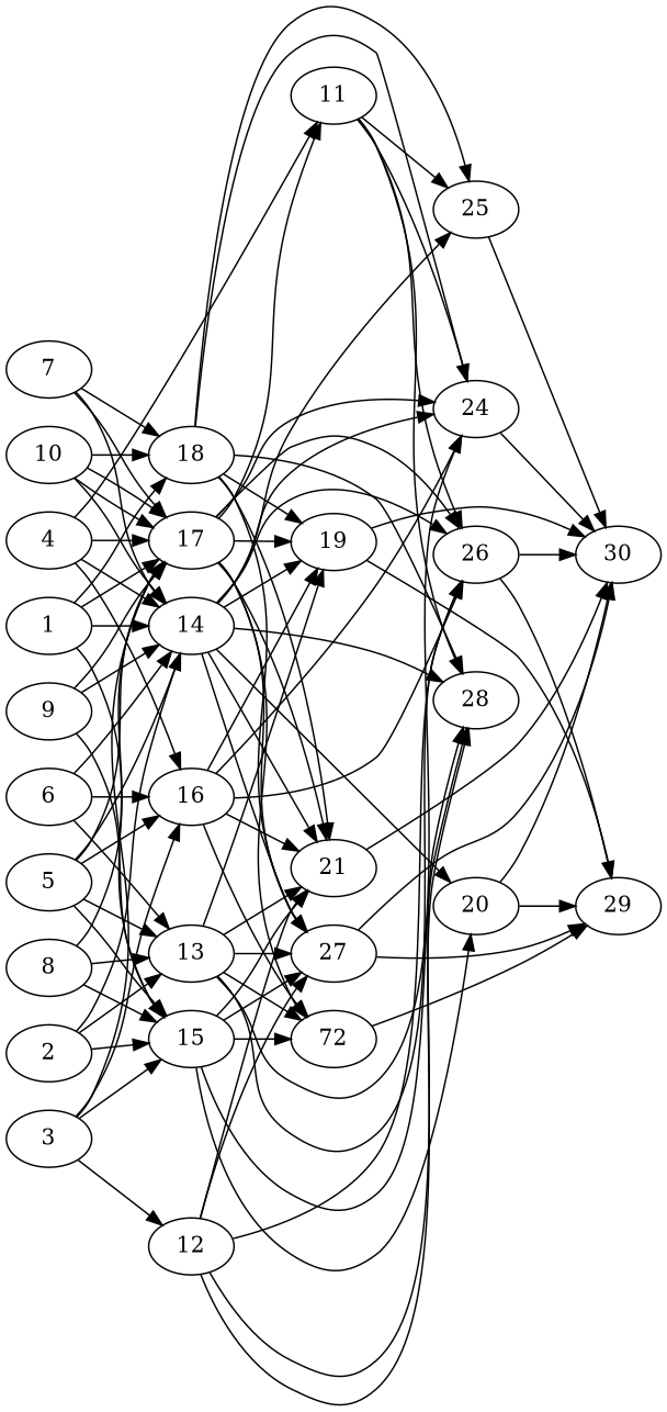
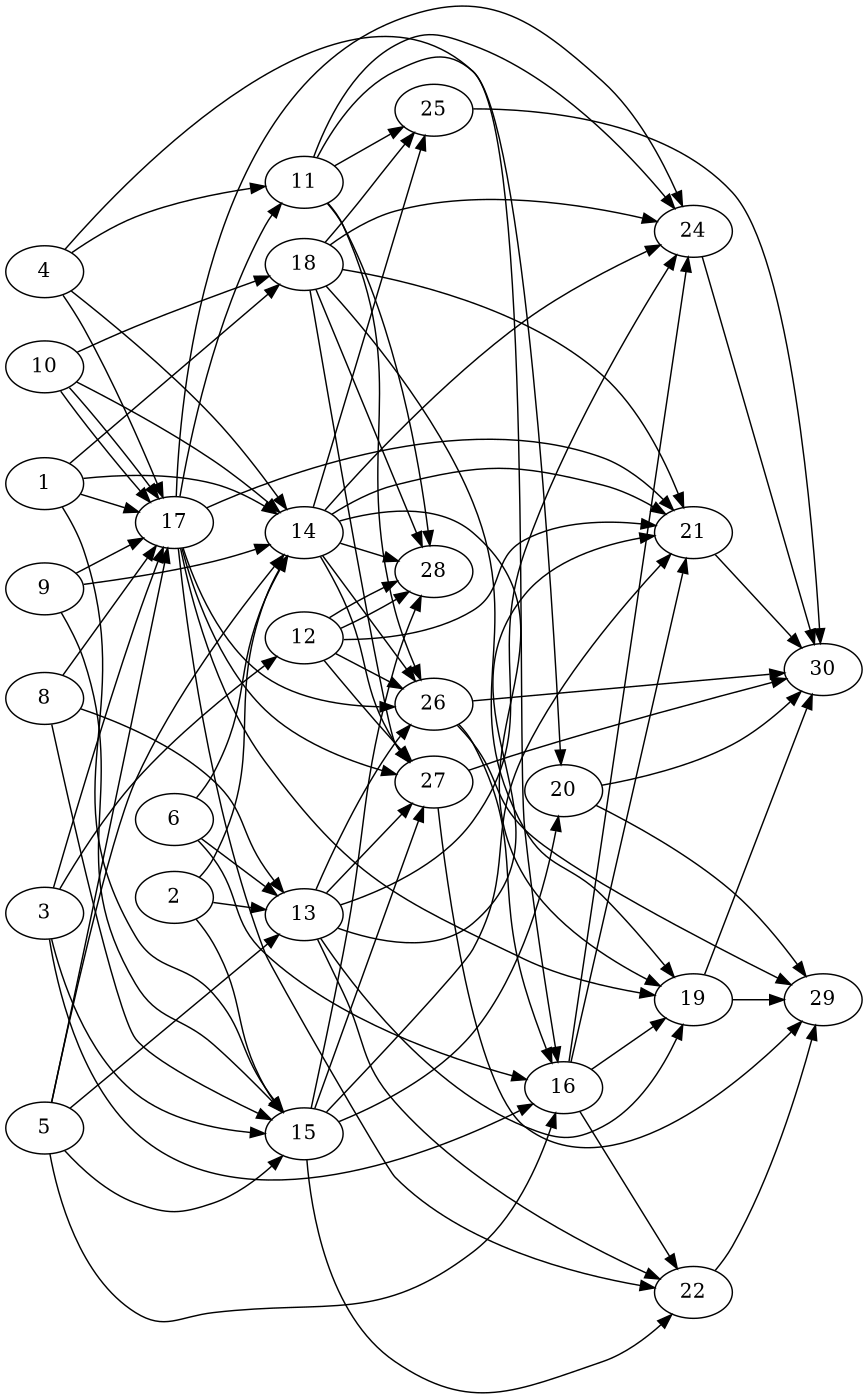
  digraph {
    rankdir=LR
    node [alpha=0.02]
    1 [alpha=0.03 expect_size=43136000]
    14 [alpha=0.09 expect_size=28408832]
    15 [alpha=0.16 expect_size=48062464]
    17 [alpha=0.18 expect_size=47590400]
    18 [expect_size=44350464]
    24 [alpha=0.14 expect_size=6052864]
    25 [alpha=0.07 expect_size=26984448]
    26 [alpha=0.18 expect_size=17561600]
    28 [expect_size=38137856]
    21 [alpha=0.06 expect_size=34292736]
    27 [alpha=0.07 expect_size=43659264]
    19 [alpha=0.07 expect_size=5881856]
    20 [alpha=0.19 expect_size=30574592]
-   22 [alpha=0.06 expect_size=37240832 label=72]
+   22 [alpha=0.06 expect_size=37240832]
    11 [alpha=0.01 expect_size=35561472]
    30 [alpha=0.10 expect_size=11240448]
    29 [alpha=0.06 expect_size=41876480]
    2 [alpha=0.06 expect_size=33575936]
    13 [alpha=0.10 expect_size=10833920]
    3 [alpha=0.07 expect_size=22557696]
    12 [alpha=0.16 expect_size=43454464]
    16 [alpha=0.11 expect_size=6199296]
    4 [alpha=0.08 expect_size=36667392]
    5 [expect_size=36170752]
    6 [alpha=0.18 expect_size=46214144]
-   7 [alpha=0.19 expect_size=47581184]
    8 [alpha=0.04 expect_size=19684352]
    9 [alpha=0.10 expect_size=25881600]
    10 [expect_size=6732800]
    1 -> 14
    1 -> 15
    1 -> 17
    1 -> 18
    14 -> 24
    14 -> 25
    14 -> 26
    14 -> 28
    14 -> 21
    14 -> 27
    14 -> 19
    15 -> 28
    15 -> 21
    15 -> 27
    15 -> 20
    15 -> 22
    17 -> 24
    17 -> 26
    17 -> 21
    17 -> 27
    17 -> 19
    17 -> 22
    17 -> 11
    18 -> 24
    18 -> 25
    18 -> 28
    18 -> 21
    18 -> 27
    18 -> 19
    24 -> 30
    25 -> 30
    26 -> 30
    26 -> 29
    21 -> 30
    27 -> 30
    27 -> 29
    19 -> 30
    19 -> 29
    20 -> 30
    20 -> 29
    22 -> 29
    11 -> 24
    11 -> 25
    11 -> 26
    11 -> 28
-   14 -> 20
+   11 -> 20
    2 -> 14
    2 -> 15
    2 -> 13
    13 -> 24
    13 -> 26
    13 -> 21
    13 -> 27
    13 -> 19
    13 -> 22
    3 -> 15
    3 -> 17
    3 -> 12
    3 -> 16
    12 -> 26
    12 -> 28
    12 -> 28
    12 -> 21
    12 -> 27
    16 -> 24
-   16 -> 26
+   26 -> 16
    16 -> 21
    16 -> 19
    16 -> 22
    4 -> 14
    4 -> 17
    4 -> 11
    4 -> 16
    5 -> 14
    5 -> 15
    5 -> 17
    5 -> 13
    5 -> 16
    6 -> 14
    6 -> 13
    6 -> 16
-   7 -> 14
-   7 -> 17
-   7 -> 18
    8 -> 15
    8 -> 17
    8 -> 13
    9 -> 14
    9 -> 15
    9 -> 17
    10 -> 14
    10 -> 17
    10 -> 17
    10 -> 18
  }
